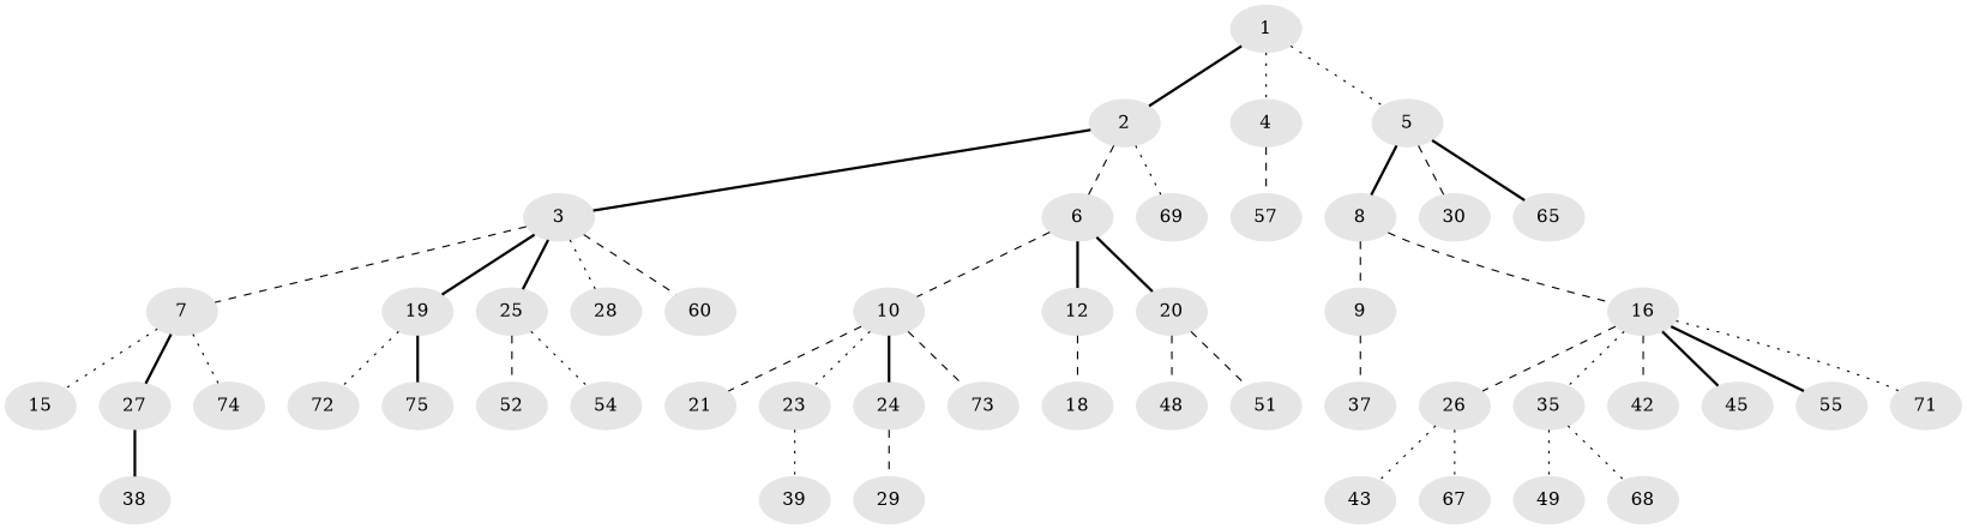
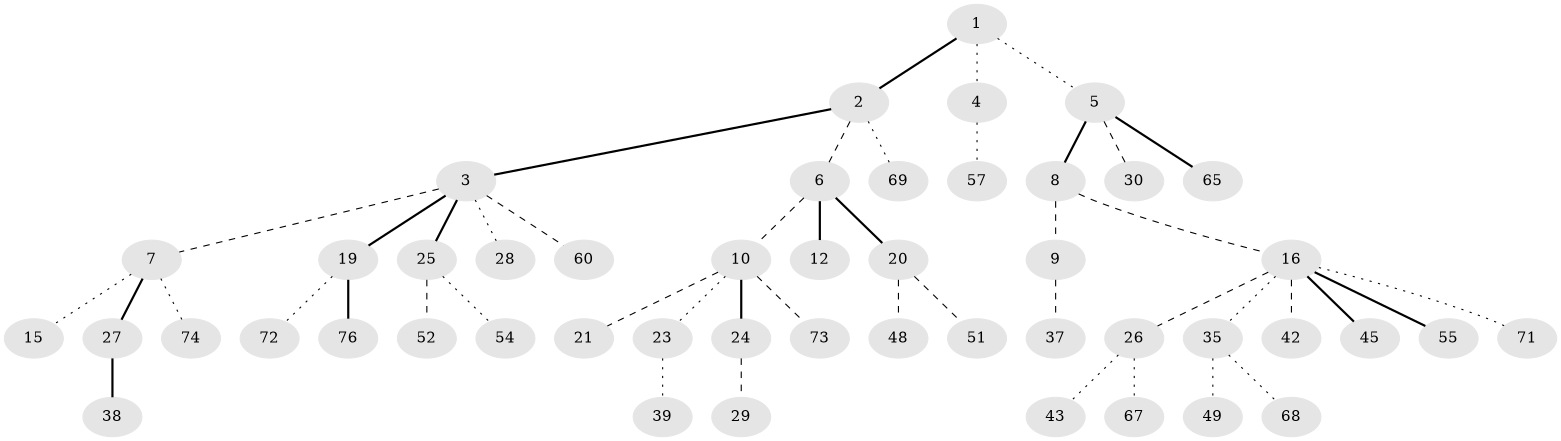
  graph {
    node [color=gray90 style=filled]
    edge [style=dashed]
    1 [super="+62"]
    2 [super="+64"]
    4 [super="+14"]
    5 [super="+33"]
    3 [super="+17"]
    6
    69
    57
    8 [super="+11"]
    30 [super="+34"]
    65
    7 [super="+13"]
    19 [super="+63"]
    25 [super="+44"]
    28
    60
    10 [super="+40"]
    12 [super="+56"]
    20 [super="+59"]
    15
    27 [super="+58"]
    74
    72
-   75
+   75 [label=76]
    52
    54
    9 [super="+22"]
    16 [super="+32"]
    21 [super="+70"]
    23 [super="+31"]
    24
    73
-   18
    48
    51
    38 [super="+41"]
    37
    26 [super="+53"]
    35 [super="+50"]
    42
    45 [super="+66"]
    55
    71
    39
    29 [super="+46"]
    43
    67
    49 [super="+61"]
    68
    1 -- 2 [style=bold]
    1 -- 4 [style=dotted]
    1 -- 5 [style=dotted]
    2 -- 3 [style=bold]
    2 -- 6
    2 -- 69 [style=dotted]
-   4 -- 57
+   4 -- 57 [style=dotted]
    5 -- 8 [style=bold]
    5 -- 30
    5 -- 65 [style=bold]
    3 -- 7
    3 -- 19 [style=bold]
    3 -- 25 [style=bold]
    3 -- 28 [style=dotted]
    3 -- 60
    6 -- 10
    6 -- 12 [style=bold]
    6 -- 20 [style=bold]
    8 -- 9
    8 -- 16
    7 -- 15 [style=dotted]
    7 -- 27 [style=bold]
    7 -- 74 [style=dotted]
    19 -- 72 [style=dotted]
    19 -- 75 [style=bold]
    25 -- 52
    25 -- 54 [style=dotted]
    10 -- 21
    10 -- 23 [style=dotted]
    10 -- 24 [style=bold]
    10 -- 73
-   12 -- 18
    20 -- 48
    20 -- 51
    27 -- 38 [style=bold]
    9 -- 37
    16 -- 26
    16 -- 35 [style=dotted]
    16 -- 42
    16 -- 45 [style=bold]
    16 -- 55 [style=bold]
    16 -- 71 [style=dotted]
    23 -- 39 [style=dotted]
    24 -- 29
    26 -- 43 [style=dotted]
    26 -- 67 [style=dotted]
    35 -- 49 [style=dotted]
    35 -- 68 [style=dotted]
  }
